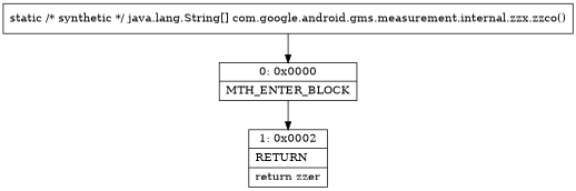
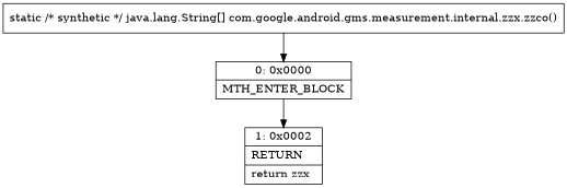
  digraph {
    node [shape=record]
    n1 [label="{0\:\ 0x0000|MTH_ENTER_BLOCK\l}"]
-   n2 [label="{1\:\ 0x0002|RETURN\l|return zzer\l}"]
+   n2 [label="{1\:\ 0x0002|RETURN\l|return zzx\l}"]
    n3 [label="{static \/* synthetic *\/ java.lang.String[] com.google.android.gms.measurement.internal.zzx.zzco() }"]
    n1 -> n2
    n3 -> n1
  }
